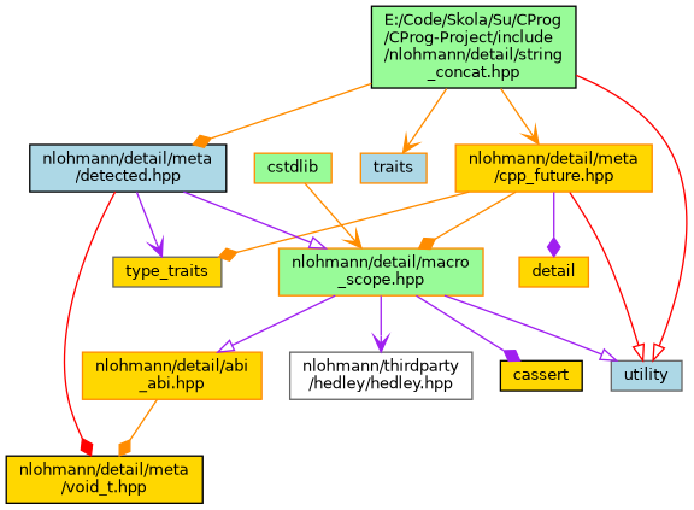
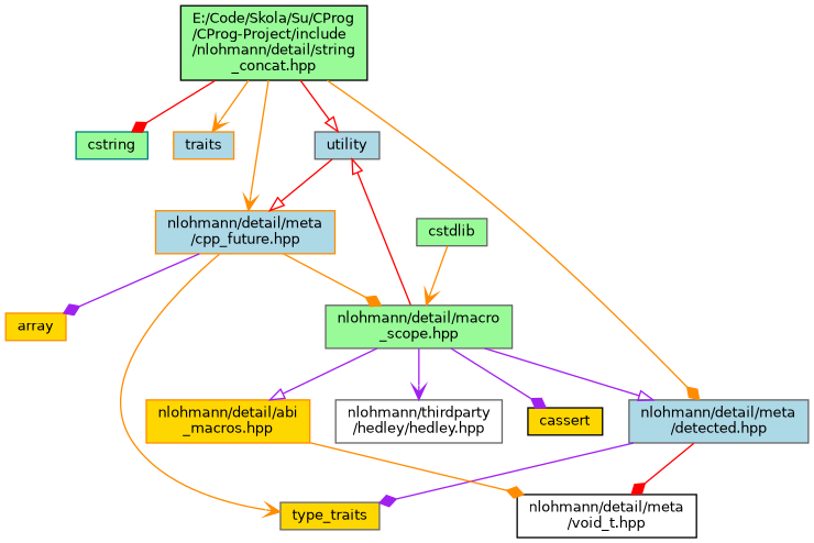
  digraph {
    node [color=darkorange fillcolor=palegreen fontname=Helvetica fontsize=10 shape=box style=filled]
    edge [arrowhead=diamond color=darkorange fontname=Helvetica fontsize=10 labelfontname=Helvetica labelfontsize=10 style=solid]
    n1 [color=black fontcolor=black height=0.2 label="E:/Code/Skola/Su/CProg\l/CProg-Project/include\l/nlohmann/detail/string\l_concat.hpp" width=0.4]
+   n2 [color=teal height=0.2 label=cstring width=0.4]
    n3 [fillcolor=lightblue height=0.2 label=traits width=0.4]
    n4 [color=gray40 fillcolor=lightblue height=0.2 label=utility width=0.4]
-   n5 [fillcolor=gold height=0.2 label="nlohmann/detail/meta\l/cpp_future.hpp" width=0.4]
-   n6 [color=black fillcolor=lightblue height=0.2 label="nlohmann/detail/meta\l/detected.hpp" width=0.4]
-   n7 [fillcolor=gold height=0.2 label=detail width=0.4]
+   n5 [fillcolor=lightblue height=0.2 label="nlohmann/detail/meta\l/cpp_future.hpp" width=0.4]
+   n6 [color=gray40 fillcolor=lightblue height=0.2 label="nlohmann/detail/meta\l/detected.hpp" width=0.4]
+   n7 [fillcolor=gold height=0.2 label=array width=0.4]
    n8 [color=gray40 fillcolor=gold height=0.2 label=type_traits width=0.4]
-   n9 [height=0.2 label="nlohmann/detail/macro\l_scope.hpp" width=0.4]
-   n10 [color=black fillcolor=gold height=0.2 label="nlohmann/detail/meta\l/void_t.hpp" width=0.4]
-   n11 [fillcolor=gold height=0.2 label="nlohmann/detail/abi\l_abi.hpp" width=0.4]
+   n9 [color=gray40 height=0.2 label="nlohmann/detail/macro\l_scope.hpp" width=0.4]
+   n10 [color=black fillcolor=white height=0.2 label="nlohmann/detail/meta\l/void_t.hpp" width=0.4]
+   n11 [fillcolor=gold height=0.2 label="nlohmann/detail/abi\l_macros.hpp" width=0.4]
    n12 [color=gray40 fillcolor=white height=0.2 label="nlohmann/thirdparty\l/hedley/hedley.hpp" width=0.4]
    n13 [color=black fillcolor=gold height=0.2 label=cassert width=0.4]
-   n14 [height=0.2 label=cstdlib width=0.4]
+   n14 [color=gray40 height=0.2 label=cstdlib width=0.4]
+   n1 -> n2 [color=red]
    n1 -> n3 [arrowhead=vee]
    n1 -> n4 [arrowhead=onormal color=red]
    n1 -> n5 [arrowhead=vee]
    n1 -> n6
-   n5 -> n4 [arrowhead=onormal color=red]
+   n4 -> n5 [arrowhead=onormal color=red]
    n5 -> n7 [color=purple]
-   n5 -> n8
+   n5 -> n8 [arrowhead=vee]
    n5 -> n9
-   n6 -> n8 [arrowhead=vee color=purple]
+   n6 -> n8 [color=purple]
    n6 -> n10 [color=red]
-   n9 -> n4 [arrowhead=onormal color=purple]
-   n6 -> n9 [arrowhead=onormal color=purple]
+   n9 -> n4 [arrowhead=onormal color=red]
+   n9 -> n6 [arrowhead=onormal color=purple]
    n9 -> n11 [arrowhead=onormal color=purple]
    n9 -> n12 [arrowhead=vee color=purple]
    n9 -> n13 [color=purple]
    n11 -> n10
    n14 -> n9 [arrowhead=vee]
  }
